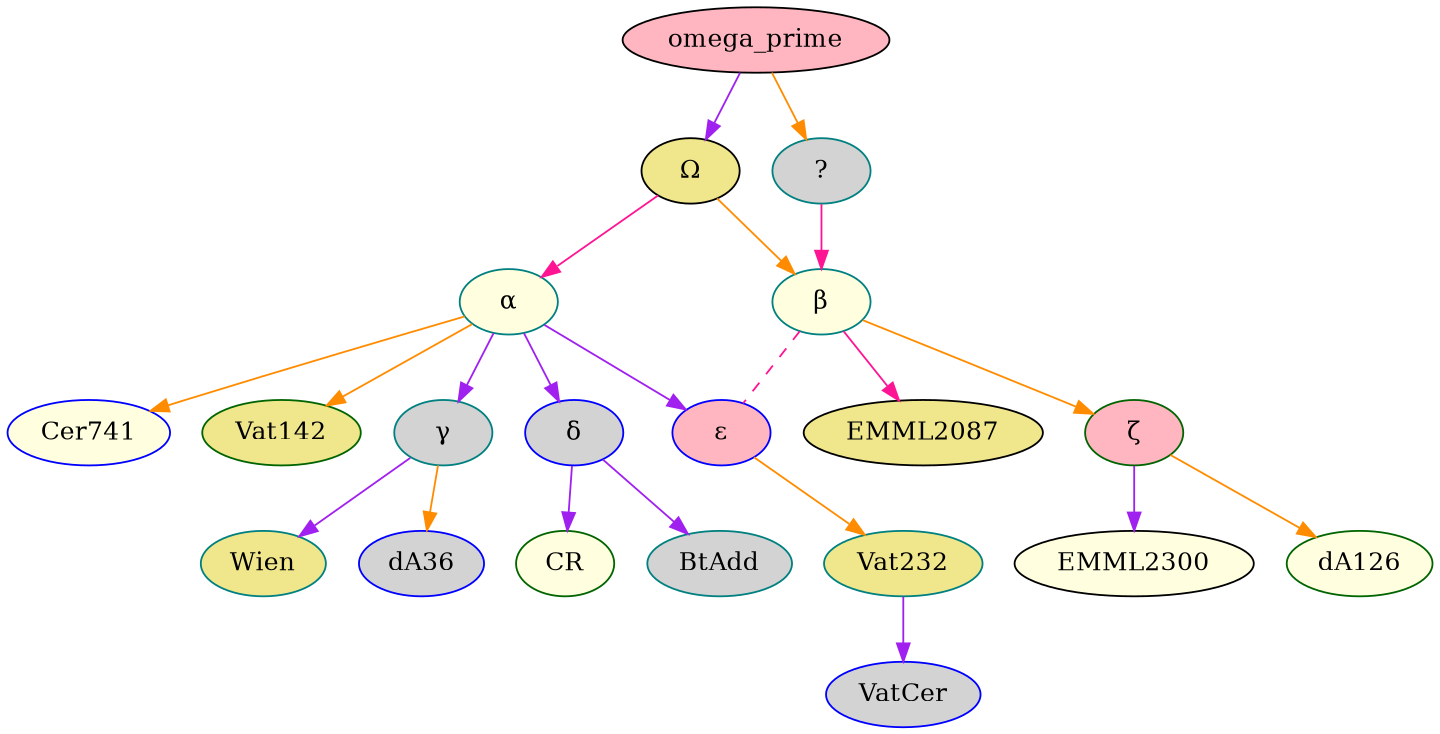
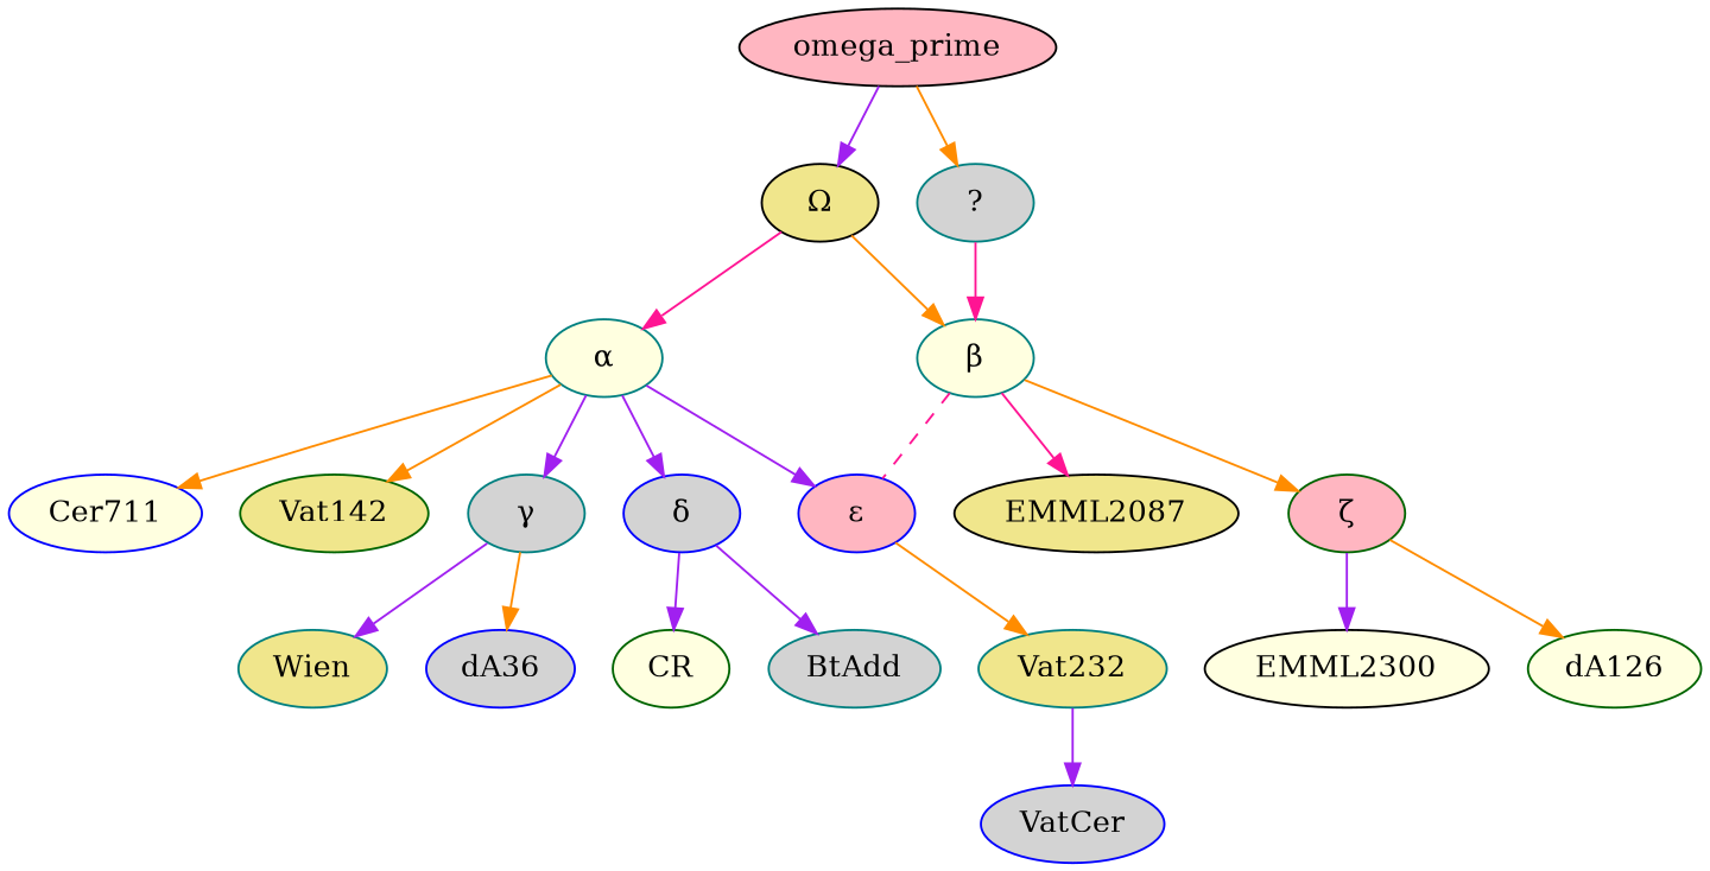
  digraph {
    node [color=teal fillcolor=lightgrey style=filled]
    edge [color=purple]
    omega_prime [color=black fillcolor=lightpink]
    n2 [color=black fillcolor=khaki label="Ω"]
    n3 [label="?"]
    n4 [fillcolor=lightyellow label="α"]
    n5 [fillcolor=lightyellow label="β"]
-   Cer711 [color=blue fillcolor=lightyellow label=Cer741]
+   Cer711 [color=blue fillcolor=lightyellow]
    Vat142 [color=darkgreen fillcolor=khaki]
    n8 [label="γ"]
    n9 [color=blue label="δ"]
    n10 [color=blue fillcolor=lightpink label="ε"]
    EMML2087 [color=black fillcolor=khaki]
    n12 [color=darkgreen fillcolor=lightpink label="ζ"]
    Wien [fillcolor=khaki]
    dA36 [color=blue]
    CR [color=darkgreen fillcolor=lightyellow]
    BtAdd
    Vat232 [fillcolor=khaki]
    EMML2300 [color=black fillcolor=lightyellow]
    dA126 [color=darkgreen fillcolor=lightyellow]
    VatCer [color=blue]
    omega_prime -> n2
    omega_prime -> n3 [color=darkorange]
    n2 -> n4 [color=deeppink]
    n2 -> n5 [color=darkorange]
    n3 -> n5 [color=deeppink]
    n4 -> Cer711 [color=darkorange]
    n4 -> Vat142 [color=darkorange]
    n4 -> n8
    n4 -> n9
    n4 -> n10
    n5 -> n10 [color=deeppink dir=none style=dashed]
    n5 -> EMML2087 [color=deeppink]
    n5 -> n12 [color=darkorange]
    n8 -> Wien
    n8 -> dA36 [color=darkorange]
    n9 -> CR
    n9 -> BtAdd
    n10 -> Vat232 [color=darkorange]
    n12 -> EMML2300
    n12 -> dA126 [color=darkorange]
    Vat232 -> VatCer
  }
